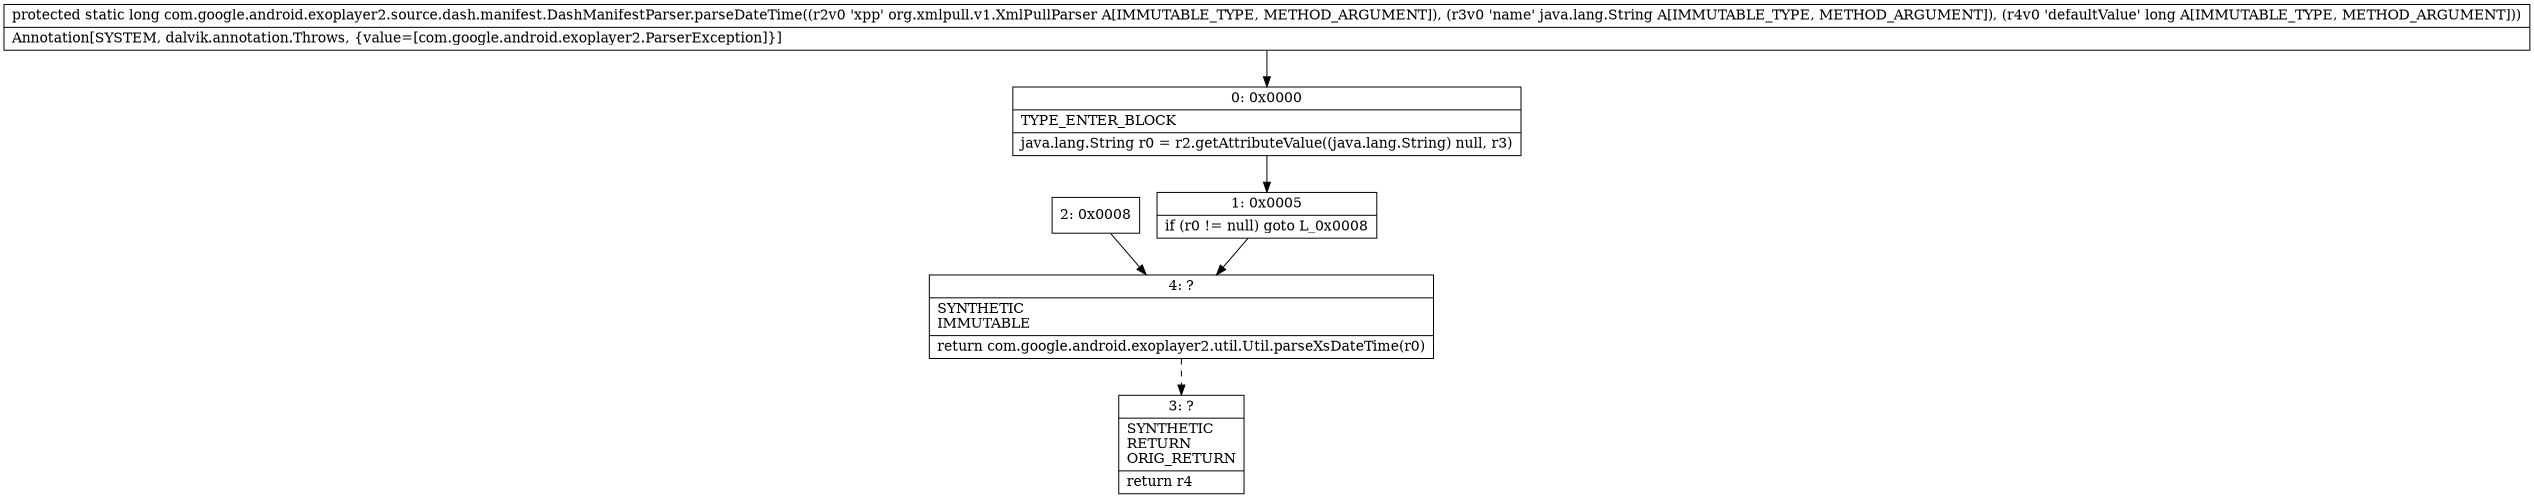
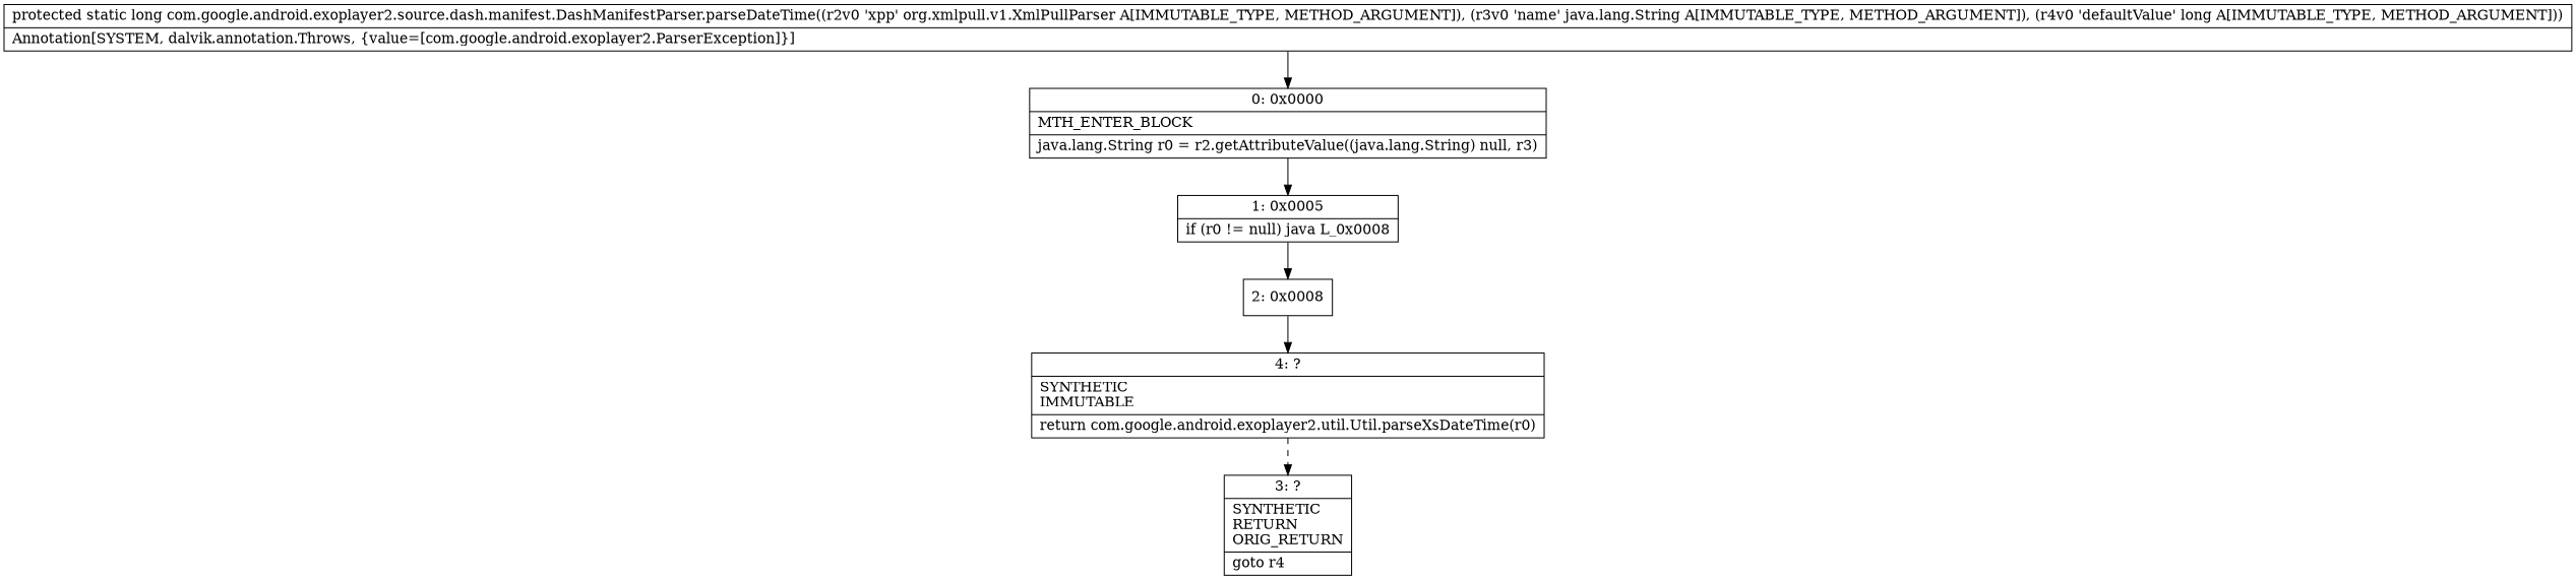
  digraph {
    node [shape=record]
-   n1 [label="{0\:\ 0x0000|TYPE_ENTER_BLOCK\l|java.lang.String r0 = r2.getAttributeValue((java.lang.String) null, r3)\l}"]
-   n2 [label="{1\:\ 0x0005|if (r0 != null) goto L_0x0008\l}"]
+   n1 [label="{0\:\ 0x0000|MTH_ENTER_BLOCK\l|java.lang.String r0 = r2.getAttributeValue((java.lang.String) null, r3)\l}"]
+   n2 [label="{1\:\ 0x0005|if (r0 != null) java L_0x0008\l}"]
    n3 [label="{2\:\ 0x0008}"]
    n4 [label="{4\:\ ?|SYNTHETIC\lIMMUTABLE\l|return com.google.android.exoplayer2.util.Util.parseXsDateTime(r0)\l}"]
-   n5 [label="{3\:\ ?|SYNTHETIC\lRETURN\lORIG_RETURN\l|return r4\l}"]
+   n5 [label="{3\:\ ?|SYNTHETIC\lRETURN\lORIG_RETURN\l|goto r4\l}"]
    n6 [label="{protected static long com.google.android.exoplayer2.source.dash.manifest.DashManifestParser.parseDateTime((r2v0 'xpp' org.xmlpull.v1.XmlPullParser A[IMMUTABLE_TYPE, METHOD_ARGUMENT]), (r3v0 'name' java.lang.String A[IMMUTABLE_TYPE, METHOD_ARGUMENT]), (r4v0 'defaultValue' long A[IMMUTABLE_TYPE, METHOD_ARGUMENT]))  | Annotation[SYSTEM, dalvik.annotation.Throws, \{value=[com.google.android.exoplayer2.ParserException]\}]\l}"]
    n1 -> n2
-   n2 -> n4
+   n2 -> n3
    n3 -> n4
    n4 -> n5 [style=dashed]
    n6 -> n1
  }
